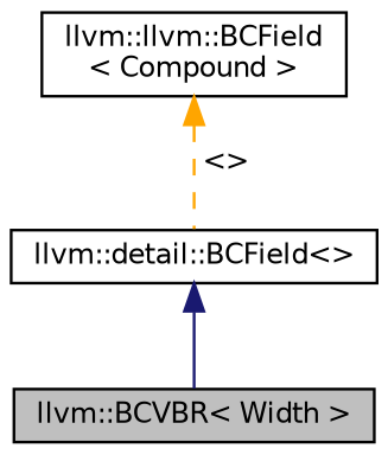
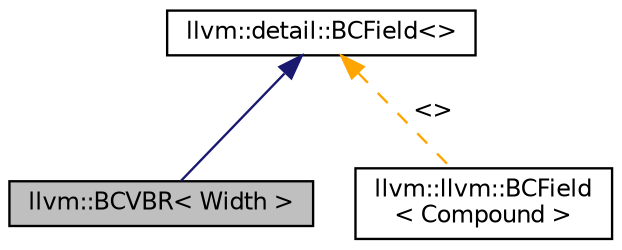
  digraph {
    fontname="DejaVu Sans"
    node [color=black fontname="DejaVu Sans" fontsize=10 shape=record]
    edge [dir=back fontname="DejaVu Sans" fontsize=10 labelfontname=Helvetica labelfontsize=10]
    n1 [fillcolor=grey75 fontcolor=black height=0.2 label="llvm::BCVBR\< Width \>" style=filled width=0.4]
    n2 [height=0.2 label="llvm::detail::BCField\<\>" width=0.4]
    n3 [height=0.2 label="llvm::llvm::BCField\l\< Compound \>" width=0.4]
    n2 -> n1 [color=midnightblue style=solid]
-   n3 -> n2 [color=orange label=" \<\>" style=dashed]
+   n2 -> n3 [color=orange label=" \<\>" style=dashed]
  }
